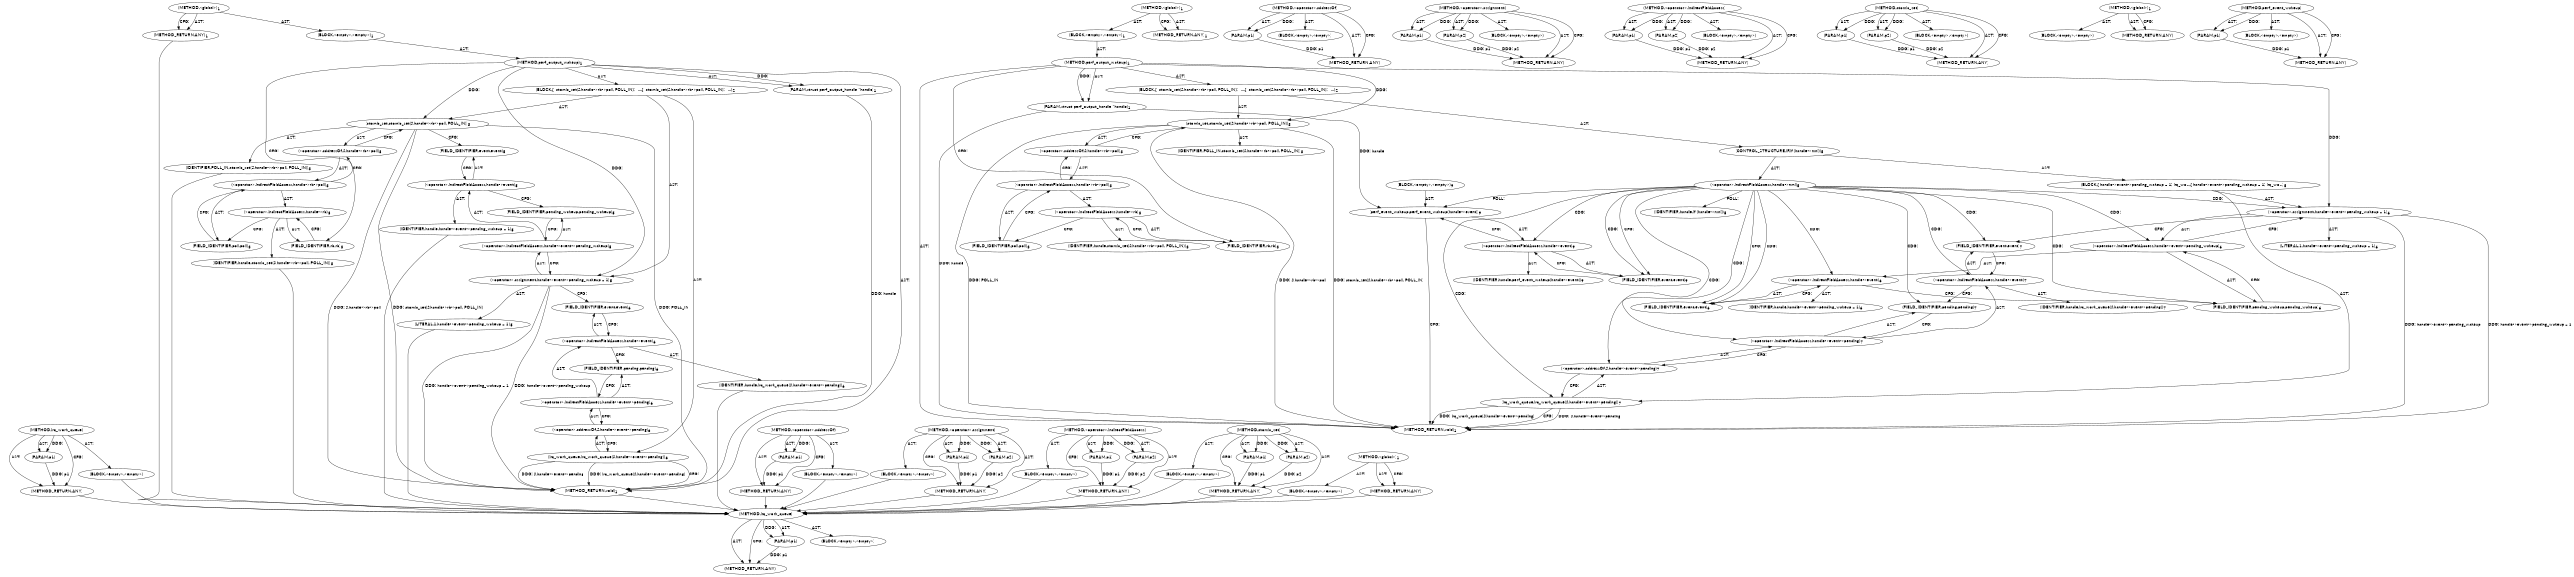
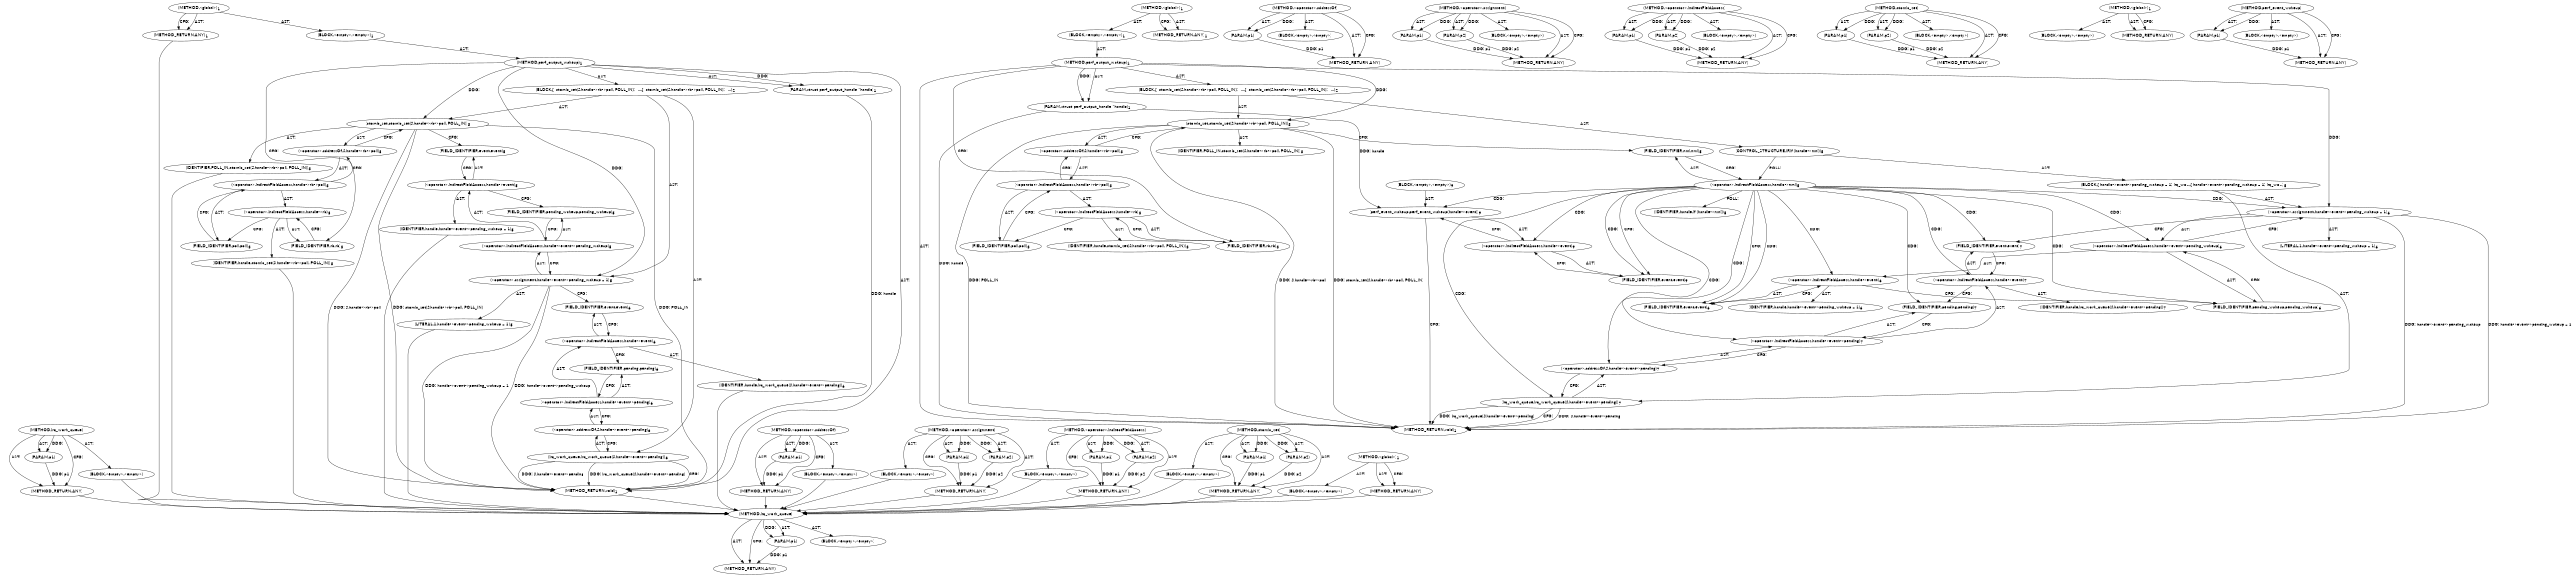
  digraph {
    fontname=Lato
    node [fontname=Lato]
    edge [fontname=Lato]
    n1 [label=<(METHOD,irq_work_queue)>]
    n2 [label=<(PARAM,p1)>]
    n3 [label=<(BLOCK,&lt;empty&gt;,&lt;empty&gt;)>]
    n4 [label=<(METHOD_RETURN,ANY)>]
    n5 [label=<(METHOD,&lt;global&gt;)<SUB>1</SUB>>]
    n6 [label=<(BLOCK,&lt;empty&gt;,&lt;empty&gt;)<SUB>1</SUB>>]
    n7 [label=<(METHOD_RETURN,ANY)<SUB>1</SUB>>]
    n8 [label=<(METHOD,perf_output_wakeup)<SUB>1</SUB>>]
    n9 [label=<(PARAM,struct perf_output_handle *handle)<SUB>1</SUB>>]
    n10 [label=<(BLOCK,{  	atomic_set(&amp;handle-&gt;rb-&gt;poll, POLL_IN);   	...,{  	atomic_set(&amp;handle-&gt;rb-&gt;poll, POLL_IN);   	...)<SUB>2</SUB>>]
    n11 [label=<(atomic_set,atomic_set(&amp;handle-&gt;rb-&gt;poll, POLL_IN))<SUB>3</SUB>>]
    n12 [label=<(FIELD_IDENTIFIER,rb,rb)<SUB>3</SUB>>]
    n13 [label=<(&lt;operator&gt;.assignment,handle-&gt;event-&gt;pending_wakeup = 1)<SUB>6</SUB>>]
    n14 [label=<(METHOD_RETURN,void)<SUB>1</SUB>>]
    n15 [label=<(perf_event_wakeup,perf_event_wakeup(handle-&gt;event))<SUB>9</SUB>>]
    n16 [label=<(CONTROL_STRUCTURE,IF,if (handle-&gt;nmi))<SUB>5</SUB>>]
    n17 [label=<(&lt;operator&gt;.addressOf,&amp;handle-&gt;rb-&gt;poll)<SUB>3</SUB>>]
    n18 [label=<(IDENTIFIER,POLL_IN,atomic_set(&amp;handle-&gt;rb-&gt;poll, POLL_IN))<SUB>3</SUB>>]
+   n19 [label=<(FIELD_IDENTIFIER,nmi,nmi)<SUB>5</SUB>>]
    n20 [label=<(&lt;operator&gt;.indirectFieldAccess,handle-&gt;rb)<SUB>3</SUB>>]
    n21 [label=<(&lt;operator&gt;.indirectFieldAccess,handle-&gt;event-&gt;pending_wakeup)<SUB>6</SUB>>]
    n22 [label=<(FIELD_IDENTIFIER,event,event)<SUB>7</SUB>>]
    n23 [label=<(LITERAL,1,handle-&gt;event-&gt;pending_wakeup = 1)<SUB>6</SUB>>]
    n24 [label=<(&lt;operator&gt;.indirectFieldAccess,handle-&gt;event)<SUB>9</SUB>>]
    n25 [label=<(&lt;operator&gt;.indirectFieldAccess,handle-&gt;nmi)<SUB>5</SUB>>]
    n26 [label=<(BLOCK,{ 		handle-&gt;event-&gt;pending_wakeup = 1; 		irq_wo...,{ 		handle-&gt;event-&gt;pending_wakeup = 1; 		irq_wo...)<SUB>5</SUB>>]
    n27 [label=<(&lt;operator&gt;.indirectFieldAccess,handle-&gt;rb-&gt;poll)<SUB>3</SUB>>]
    n28 [label=<(FIELD_IDENTIFIER,poll,poll)<SUB>3</SUB>>]
    n29 [label=<(IDENTIFIER,handle,atomic_set(&amp;handle-&gt;rb-&gt;poll, POLL_IN))<SUB>3</SUB>>]
    n30 [label=<(IDENTIFIER,handle,if (handle-&gt;nmi))<SUB>5</SUB>>]
    n31 [label=<(&lt;operator&gt;.indirectFieldAccess,handle-&gt;event)<SUB>6</SUB>>]
    n32 [label=<(FIELD_IDENTIFIER,event,event)<SUB>6</SUB>>]
    n33 [label=<(FIELD_IDENTIFIER,pending_wakeup,pending_wakeup)<SUB>6</SUB>>]
    n34 [label=<(irq_work_queue,irq_work_queue(&amp;handle-&gt;event-&gt;pending))<SUB>7</SUB>>]
    n35 [label=<(&lt;operator&gt;.addressOf,&amp;handle-&gt;event-&gt;pending)<SUB>7</SUB>>]
    n36 [label=<(&lt;operator&gt;.indirectFieldAccess,handle-&gt;event-&gt;pending)<SUB>7</SUB>>]
    n37 [label=<(&lt;operator&gt;.indirectFieldAccess,handle-&gt;event)<SUB>7</SUB>>]
    n38 [label=<(FIELD_IDENTIFIER,pending,pending)<SUB>7</SUB>>]
    n39 [label=<(FIELD_IDENTIFIER,event,event)<SUB>9</SUB>>]
    n40 [label=<(IDENTIFIER,handle,handle-&gt;event-&gt;pending_wakeup = 1)<SUB>6</SUB>>]
    n41 [label=<(IDENTIFIER,handle,irq_work_queue(&amp;handle-&gt;event-&gt;pending))<SUB>7</SUB>>]
-   n42 [label=<(IDENTIFIER,handle,perf_event_wakeup(handle-&gt;event))<SUB>9</SUB>>]
    n43 [label=<(BLOCK,&lt;empty&gt;,&lt;empty&gt;)<SUB>9</SUB>>]
    n44 [label=<(METHOD,&lt;operator&gt;.addressOf)>]
    n45 [label=<(PARAM,p1)>]
    n46 [label=<(BLOCK,&lt;empty&gt;,&lt;empty&gt;)>]
    n47 [label=<(METHOD_RETURN,ANY)>]
    n48 [label=<(METHOD,&lt;operator&gt;.assignment)>]
    n49 [label=<(PARAM,p1)>]
    n50 [label=<(PARAM,p2)>]
    n51 [label=<(BLOCK,&lt;empty&gt;,&lt;empty&gt;)>]
    n52 [label=<(METHOD_RETURN,ANY)>]
    n53 [label=<(METHOD,&lt;operator&gt;.indirectFieldAccess)>]
    n54 [label=<(PARAM,p1)>]
    n55 [label=<(PARAM,p2)>]
    n56 [label=<(BLOCK,&lt;empty&gt;,&lt;empty&gt;)>]
    n57 [label=<(METHOD_RETURN,ANY)>]
    n58 [label=<(METHOD,atomic_set)>]
    n59 [label=<(PARAM,p1)>]
    n60 [label=<(PARAM,p2)>]
    n61 [label=<(BLOCK,&lt;empty&gt;,&lt;empty&gt;)>]
    n62 [label=<(METHOD_RETURN,ANY)>]
    n63 [label=<(METHOD,&lt;global&gt;)<SUB>1</SUB>>]
    n64 [label=<(BLOCK,&lt;empty&gt;,&lt;empty&gt;)>]
    n65 [label=<(METHOD_RETURN,ANY)>]
    n66 [label=<(METHOD,perf_event_wakeup)>]
    n67 [label=<(PARAM,p1)>]
    n68 [label=<(BLOCK,&lt;empty&gt;,&lt;empty&gt;)>]
    n69 [label=<(METHOD_RETURN,ANY)>]
    n70 [label=<(METHOD,irq_work_queue)>]
    n71 [label=<(PARAM,p1)>]
    n72 [label=<(BLOCK,&lt;empty&gt;,&lt;empty&gt;)>]
    n73 [label=<(METHOD_RETURN,ANY)>]
    n74 [label=<(METHOD,&lt;global&gt;)<SUB>1</SUB>>]
    n75 [label=<(BLOCK,&lt;empty&gt;,&lt;empty&gt;)<SUB>1</SUB>>]
    n76 [label=<(METHOD_RETURN,ANY)<SUB>1</SUB>>]
    n77 [label=<(METHOD,perf_output_wakeup)<SUB>1</SUB>>]
    n78 [label=<(PARAM,struct perf_output_handle *handle)<SUB>1</SUB>>]
    n79 [label=<(BLOCK,{  	atomic_set(&amp;handle-&gt;rb-&gt;poll, POLL_IN);   	...,{  	atomic_set(&amp;handle-&gt;rb-&gt;poll, POLL_IN);   	...)<SUB>2</SUB>>]
    n80 [label=<(atomic_set,atomic_set(&amp;handle-&gt;rb-&gt;poll, POLL_IN))<SUB>3</SUB>>]
    n81 [label=<(FIELD_IDENTIFIER,rb,rb)<SUB>3</SUB>>]
    n82 [label=<(&lt;operator&gt;.assignment,handle-&gt;event-&gt;pending_wakeup = 1)<SUB>5</SUB>>]
    n83 [label=<(METHOD_RETURN,void)<SUB>1</SUB>>]
    n84 [label=<(irq_work_queue,irq_work_queue(&amp;handle-&gt;event-&gt;pending))<SUB>6</SUB>>]
    n85 [label=<(&lt;operator&gt;.addressOf,&amp;handle-&gt;rb-&gt;poll)<SUB>3</SUB>>]
    n86 [label=<(IDENTIFIER,POLL_IN,atomic_set(&amp;handle-&gt;rb-&gt;poll, POLL_IN))<SUB>3</SUB>>]
    n87 [label=<(FIELD_IDENTIFIER,event,event)<SUB>5</SUB>>]
    n88 [label=<(&lt;operator&gt;.indirectFieldAccess,handle-&gt;rb)<SUB>3</SUB>>]
    n89 [label=<(&lt;operator&gt;.indirectFieldAccess,handle-&gt;event-&gt;pending_wakeup)<SUB>5</SUB>>]
    n90 [label=<(LITERAL,1,handle-&gt;event-&gt;pending_wakeup = 1)<SUB>5</SUB>>]
    n91 [label=<(FIELD_IDENTIFIER,event,event)<SUB>6</SUB>>]
    n92 [label=<(&lt;operator&gt;.addressOf,&amp;handle-&gt;event-&gt;pending)<SUB>6</SUB>>]
    n93 [label=<(&lt;operator&gt;.indirectFieldAccess,handle-&gt;rb-&gt;poll)<SUB>3</SUB>>]
    n94 [label=<(&lt;operator&gt;.indirectFieldAccess,handle-&gt;event)<SUB>5</SUB>>]
    n95 [label=<(FIELD_IDENTIFIER,poll,poll)<SUB>3</SUB>>]
    n96 [label=<(IDENTIFIER,handle,atomic_set(&amp;handle-&gt;rb-&gt;poll, POLL_IN))<SUB>3</SUB>>]
    n97 [label=<(FIELD_IDENTIFIER,pending_wakeup,pending_wakeup)<SUB>5</SUB>>]
    n98 [label=<(&lt;operator&gt;.indirectFieldAccess,handle-&gt;event)<SUB>6</SUB>>]
    n99 [label=<(IDENTIFIER,handle,handle-&gt;event-&gt;pending_wakeup = 1)<SUB>5</SUB>>]
    n100 [label=<(&lt;operator&gt;.indirectFieldAccess,handle-&gt;event-&gt;pending)<SUB>6</SUB>>]
    n101 [label=<(FIELD_IDENTIFIER,pending,pending)<SUB>6</SUB>>]
    n102 [label=<(IDENTIFIER,handle,irq_work_queue(&amp;handle-&gt;event-&gt;pending))<SUB>6</SUB>>]
    n103 [label=<(METHOD,&lt;operator&gt;.addressOf)>]
    n104 [label=<(PARAM,p1)>]
    n105 [label=<(BLOCK,&lt;empty&gt;,&lt;empty&gt;)>]
    n106 [label=<(METHOD_RETURN,ANY)>]
    n107 [label=<(METHOD,&lt;operator&gt;.assignment)>]
    n108 [label=<(PARAM,p1)>]
    n109 [label=<(PARAM,p2)>]
    n110 [label=<(BLOCK,&lt;empty&gt;,&lt;empty&gt;)>]
    n111 [label=<(METHOD_RETURN,ANY)>]
    n112 [label=<(METHOD,&lt;operator&gt;.indirectFieldAccess)>]
    n113 [label=<(PARAM,p1)>]
    n114 [label=<(PARAM,p2)>]
    n115 [label=<(BLOCK,&lt;empty&gt;,&lt;empty&gt;)>]
    n116 [label=<(METHOD_RETURN,ANY)>]
    n117 [label=<(METHOD,atomic_set)>]
    n118 [label=<(PARAM,p1)>]
    n119 [label=<(PARAM,p2)>]
    n120 [label=<(BLOCK,&lt;empty&gt;,&lt;empty&gt;)>]
    n121 [label=<(METHOD_RETURN,ANY)>]
    n122 [label=<(METHOD,&lt;global&gt;)<SUB>1</SUB>>]
    n123 [label=<(BLOCK,&lt;empty&gt;,&lt;empty&gt;)>]
    n124 [label=<(METHOD_RETURN,ANY)>]
    n1 -> n2 [label="AST: "]
    n1 -> n2 [label="DDG: "]
    n1 -> n3 [label="AST: "]
    n1 -> n4 [label="AST: "]
    n1 -> n4 [label="CFG: "]
    n2 -> n4 [label="DDG: p1"]
    n5 -> n6 [label="AST: "]
    n5 -> n7 [label="AST: "]
    n5 -> n7 [label="CFG: "]
    n6 -> n8 [label="AST: "]
    n8 -> n9 [label="AST: "]
    n8 -> n9 [label="DDG: "]
    n8 -> n10 [label="AST: "]
    n8 -> n11 [label="DDG: "]
    n8 -> n12 [label="CFG: "]
    n8 -> n13 [label="DDG: "]
    n8 -> n14 [label="AST: "]
    n9 -> n14 [label="DDG: handle"]
    n9 -> n15 [label="DDG: handle"]
    n10 -> n11 [label="AST: "]
    n10 -> n16 [label="AST: "]
    n11 -> n14 [label="DDG: &amp;handle-&gt;rb-&gt;poll"]
    n11 -> n14 [label="DDG: atomic_set(&amp;handle-&gt;rb-&gt;poll, POLL_IN)"]
    n11 -> n14 [label="DDG: POLL_IN"]
    n11 -> n17 [label="AST: "]
    n11 -> n18 [label="AST: "]
+   n11 -> n19 [label="CFG: "]
    n12 -> n20 [label="CFG: "]
    n13 -> n14 [label="DDG: handle-&gt;event-&gt;pending_wakeup"]
    n13 -> n14 [label="DDG: handle-&gt;event-&gt;pending_wakeup = 1"]
    n13 -> n21 [label="AST: "]
    n13 -> n22 [label="CFG: "]
    n13 -> n23 [label="AST: "]
    n15 -> n14 [label="CFG: "]
    n15 -> n24 [label="AST: "]
-   n16 -> n25 [label="AST: "]
+   n16 -> n25 [label="POLL: "]
    n16 -> n26 [label="AST: "]
    n17 -> n11 [label="CFG: "]
    n17 -> n27 [label="AST: "]
+   n19 -> n25 [label="CFG: "]
    n20 -> n12 [label="AST: "]
    n20 -> n28 [label="CFG: "]
    n20 -> n29 [label="AST: "]
    n21 -> n13 [label="CFG: "]
    n21 -> n31 [label="AST: "]
    n21 -> n33 [label="AST: "]
    n22 -> n37 [label="CFG: "]
    n24 -> n15 [label="CFG: "]
    n24 -> n39 [label="AST: "]
-   n24 -> n42 [label="AST: "]
    n25 -> n13 [label="CDG: "]
-   n25 -> n15 [label="POLL: "]
+   n25 -> n15 [label="CDG: "]
+   n25 -> n19 [label="AST: "]
    n25 -> n21 [label="CDG: "]
    n25 -> n22 [label="CDG: "]
    n25 -> n24 [label="CDG: "]
    n25 -> n30 [label="POLL: "]
    n25 -> n31 [label="CDG: "]
    n25 -> n32 [label="CFG: "]
    n25 -> n32 [label="CDG: "]
    n25 -> n33 [label="CDG: "]
    n25 -> n34 [label="CDG: "]
    n25 -> n35 [label="CDG: "]
    n25 -> n36 [label="CDG: "]
    n25 -> n37 [label="CDG: "]
    n25 -> n38 [label="CDG: "]
    n25 -> n39 [label="CFG: "]
    n25 -> n39 [label="CDG: "]
    n26 -> n13 [label="AST: "]
    n26 -> n34 [label="AST: "]
    n27 -> n17 [label="CFG: "]
    n27 -> n20 [label="AST: "]
    n27 -> n28 [label="AST: "]
    n28 -> n27 [label="CFG: "]
    n31 -> n32 [label="AST: "]
    n31 -> n33 [label="CFG: "]
    n31 -> n40 [label="AST: "]
    n32 -> n31 [label="CFG: "]
    n33 -> n21 [label="CFG: "]
    n34 -> n14 [label="CFG: "]
    n34 -> n14 [label="DDG: &amp;handle-&gt;event-&gt;pending"]
    n34 -> n14 [label="DDG: irq_work_queue(&amp;handle-&gt;event-&gt;pending)"]
    n34 -> n35 [label="AST: "]
    n35 -> n34 [label="CFG: "]
    n35 -> n36 [label="AST: "]
    n36 -> n35 [label="CFG: "]
    n36 -> n37 [label="AST: "]
    n36 -> n38 [label="AST: "]
    n37 -> n22 [label="AST: "]
    n37 -> n38 [label="CFG: "]
    n37 -> n41 [label="AST: "]
    n38 -> n36 [label="CFG: "]
    n39 -> n24 [label="CFG: "]
    n43 -> n15 [label="AST: "]
    n44 -> n45 [label="AST: "]
    n44 -> n45 [label="DDG: "]
    n44 -> n46 [label="AST: "]
    n44 -> n47 [label="AST: "]
    n44 -> n47 [label="CFG: "]
    n45 -> n47 [label="DDG: p1"]
    n48 -> n49 [label="AST: "]
    n48 -> n49 [label="DDG: "]
    n48 -> n50 [label="AST: "]
    n48 -> n50 [label="DDG: "]
    n48 -> n51 [label="AST: "]
    n48 -> n52 [label="AST: "]
    n48 -> n52 [label="CFG: "]
    n49 -> n52 [label="DDG: p1"]
    n50 -> n52 [label="DDG: p2"]
    n53 -> n54 [label="AST: "]
    n53 -> n54 [label="DDG: "]
    n53 -> n55 [label="AST: "]
    n53 -> n55 [label="DDG: "]
    n53 -> n56 [label="AST: "]
    n53 -> n57 [label="AST: "]
    n53 -> n57 [label="CFG: "]
    n54 -> n57 [label="DDG: p1"]
    n55 -> n57 [label="DDG: p2"]
    n58 -> n59 [label="AST: "]
    n58 -> n59 [label="DDG: "]
    n58 -> n60 [label="AST: "]
    n58 -> n60 [label="DDG: "]
    n58 -> n61 [label="AST: "]
    n58 -> n62 [label="AST: "]
    n58 -> n62 [label="CFG: "]
    n59 -> n62 [label="DDG: p1"]
    n60 -> n62 [label="DDG: p2"]
    n63 -> n64 [label="AST: "]
    n63 -> n65 [label="AST: "]
    n63 -> n65 [label="CFG: "]
    n66 -> n67 [label="AST: "]
    n66 -> n67 [label="DDG: "]
    n66 -> n68 [label="AST: "]
    n66 -> n69 [label="AST: "]
    n66 -> n69 [label="CFG: "]
    n67 -> n69 [label="DDG: p1"]
    n70 -> n71 [label="AST: "]
    n70 -> n71 [label="DDG: "]
    n70 -> n72 [label="AST: "]
    n70 -> n73 [label="AST: "]
    n70 -> n73 [label="CFG: "]
    n71 -> n73 [label="DDG: p1"]
    n72 -> n1
    n73 -> n1
    n74 -> n75 [label="AST: "]
    n74 -> n76 [label="AST: "]
    n74 -> n76 [label="CFG: "]
    n75 -> n77 [label="AST: "]
    n76 -> n1
    n77 -> n78 [label="AST: "]
    n77 -> n78 [label="DDG: "]
    n77 -> n79 [label="AST: "]
    n77 -> n80 [label="DDG: "]
    n77 -> n81 [label="CFG: "]
    n77 -> n82 [label="DDG: "]
    n77 -> n83 [label="AST: "]
    n78 -> n83 [label="DDG: handle"]
    n79 -> n80 [label="AST: "]
    n79 -> n82 [label="AST: "]
    n79 -> n84 [label="AST: "]
    n80 -> n83 [label="DDG: &amp;handle-&gt;rb-&gt;poll"]
    n80 -> n83 [label="DDG: atomic_set(&amp;handle-&gt;rb-&gt;poll, POLL_IN)"]
    n80 -> n83 [label="DDG: POLL_IN"]
    n80 -> n85 [label="AST: "]
    n80 -> n86 [label="AST: "]
    n80 -> n87 [label="CFG: "]
    n81 -> n88 [label="CFG: "]
    n82 -> n83 [label="DDG: handle-&gt;event-&gt;pending_wakeup"]
    n82 -> n83 [label="DDG: handle-&gt;event-&gt;pending_wakeup = 1"]
    n82 -> n89 [label="AST: "]
    n82 -> n90 [label="AST: "]
    n82 -> n91 [label="CFG: "]
    n83 -> n1
    n84 -> n83 [label="CFG: "]
    n84 -> n83 [label="DDG: &amp;handle-&gt;event-&gt;pending"]
    n84 -> n83 [label="DDG: irq_work_queue(&amp;handle-&gt;event-&gt;pending)"]
    n84 -> n92 [label="AST: "]
    n85 -> n80 [label="CFG: "]
    n85 -> n93 [label="AST: "]
    n86 -> n1
    n87 -> n94 [label="CFG: "]
    n88 -> n81 [label="AST: "]
    n88 -> n95 [label="CFG: "]
    n88 -> n96 [label="AST: "]
    n89 -> n82 [label="CFG: "]
    n89 -> n94 [label="AST: "]
    n89 -> n97 [label="AST: "]
    n90 -> n1
    n91 -> n98 [label="CFG: "]
    n92 -> n84 [label="CFG: "]
    n92 -> n100 [label="AST: "]
    n93 -> n85 [label="CFG: "]
    n93 -> n88 [label="AST: "]
    n93 -> n95 [label="AST: "]
    n94 -> n87 [label="AST: "]
    n94 -> n97 [label="CFG: "]
    n94 -> n99 [label="AST: "]
    n95 -> n93 [label="CFG: "]
    n96 -> n1
    n97 -> n89 [label="CFG: "]
    n98 -> n91 [label="AST: "]
    n98 -> n101 [label="CFG: "]
    n98 -> n102 [label="AST: "]
    n99 -> n1
    n100 -> n92 [label="CFG: "]
    n100 -> n98 [label="AST: "]
    n100 -> n101 [label="AST: "]
    n101 -> n100 [label="CFG: "]
    n102 -> n1
    n103 -> n104 [label="AST: "]
    n103 -> n104 [label="DDG: "]
    n103 -> n105 [label="AST: "]
    n103 -> n106 [label="AST: "]
    n103 -> n106 [label="CFG: "]
    n104 -> n106 [label="DDG: p1"]
    n105 -> n1
    n106 -> n1
    n107 -> n108 [label="AST: "]
    n107 -> n108 [label="DDG: "]
    n107 -> n109 [label="AST: "]
    n107 -> n109 [label="DDG: "]
    n107 -> n110 [label="AST: "]
    n107 -> n111 [label="AST: "]
    n107 -> n111 [label="CFG: "]
    n108 -> n111 [label="DDG: p1"]
    n109 -> n111 [label="DDG: p2"]
    n110 -> n1
    n111 -> n1
    n112 -> n113 [label="AST: "]
    n112 -> n113 [label="DDG: "]
    n112 -> n114 [label="AST: "]
    n112 -> n114 [label="DDG: "]
    n112 -> n115 [label="AST: "]
    n112 -> n116 [label="AST: "]
    n112 -> n116 [label="CFG: "]
    n113 -> n116 [label="DDG: p1"]
    n114 -> n116 [label="DDG: p2"]
    n115 -> n1
    n116 -> n1
    n117 -> n118 [label="AST: "]
    n117 -> n118 [label="DDG: "]
    n117 -> n119 [label="AST: "]
    n117 -> n119 [label="DDG: "]
    n117 -> n120 [label="AST: "]
    n117 -> n121 [label="AST: "]
    n117 -> n121 [label="CFG: "]
    n118 -> n121 [label="DDG: p1"]
    n119 -> n121 [label="DDG: p2"]
    n120 -> n1
    n121 -> n1
    n122 -> n123 [label="AST: "]
    n122 -> n124 [label="AST: "]
    n122 -> n124 [label="CFG: "]
    n123 -> n1
    n124 -> n1
  }
